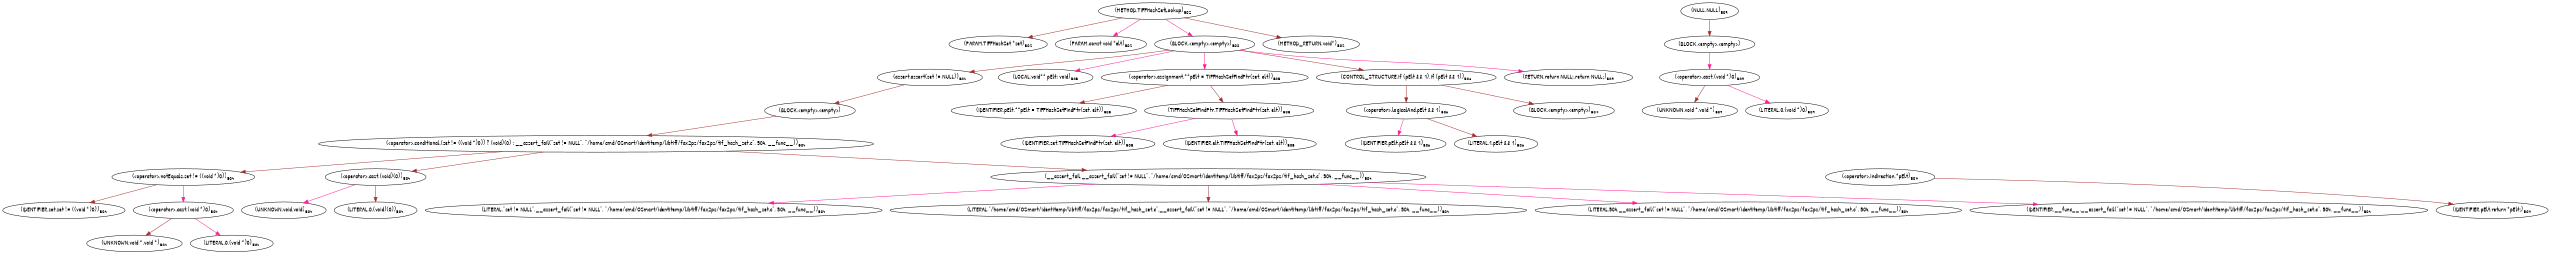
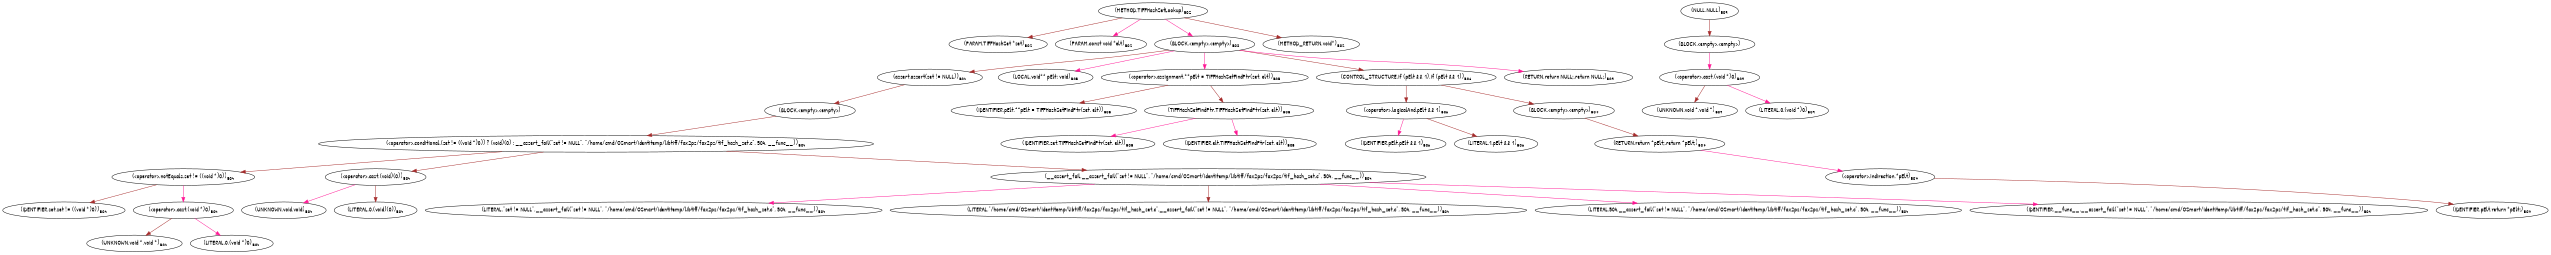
  digraph {
    fontname="Patrick Hand"
    node [fontname="Patrick Hand"]
    edge [color=brown fontname="Patrick Hand"]
    n1 [label=<(METHOD,TIFFHashSetLookup)<SUB>502</SUB>>]
    n2 [label=<(PARAM,TIFFHashSet *set)<SUB>502</SUB>>]
    n3 [label=<(PARAM,const void *elt)<SUB>502</SUB>>]
    n4 [label=<(BLOCK,&lt;empty&gt;,&lt;empty&gt;)<SUB>503</SUB>>]
    n5 [label=<(METHOD_RETURN,void*)<SUB>502</SUB>>]
    n6 [label=<(assert,assert(set != NULL))<SUB>504</SUB>>]
    n7 [label=<(LOCAL,void** pElt: void)<SUB>505</SUB>>]
    n8 [label=<(&lt;operator&gt;.assignment,**pElt = TIFFHashSetFindPtr(set, elt))<SUB>505</SUB>>]
    n9 [label=<(CONTROL_STRUCTURE,if (pElt &amp;&amp; 1),if (pElt &amp;&amp; 1))<SUB>506</SUB>>]
    n10 [label=<(RETURN,return NULL;,return NULL;)<SUB>509</SUB>>]
    n11 [label=<(BLOCK,&lt;empty&gt;,&lt;empty&gt;)>]
    n12 [label=<(IDENTIFIER,pElt,**pElt = TIFFHashSetFindPtr(set, elt))<SUB>505</SUB>>]
    n13 [label=<(TIFFHashSetFindPtr,TIFFHashSetFindPtr(set, elt))<SUB>505</SUB>>]
    n14 [label=<(&lt;operator&gt;.logicalAnd,pElt &amp;&amp; 1)<SUB>506</SUB>>]
    n15 [label=<(BLOCK,&lt;empty&gt;,&lt;empty&gt;)<SUB>507</SUB>>]
    n16 [label=<(&lt;operator&gt;.conditional,(set != ((void *)0)) ? (void)(0) : __assert_fail(&quot;set != NULL&quot;, &quot;/home/cmd/OSmart/identitemp/libtiff/fax2ps/fax2ps/tif_hash_set.c&quot;, 504, __func__))<SUB>504</SUB>>]
    n17 [label=<(&lt;operator&gt;.notEquals,set != ((void *)0))<SUB>504</SUB>>]
    n18 [label=<(&lt;operator&gt;.cast,(void)(0))<SUB>504</SUB>>]
    n19 [label=<(__assert_fail,__assert_fail(&quot;set != NULL&quot;, &quot;/home/cmd/OSmart/identitemp/libtiff/fax2ps/fax2ps/tif_hash_set.c&quot;, 504, __func__))<SUB>504</SUB>>]
    n20 [label=<(IDENTIFIER,set,set != ((void *)0))<SUB>504</SUB>>]
    n21 [label=<(&lt;operator&gt;.cast,(void *)0)<SUB>504</SUB>>]
    n22 [label=<(UNKNOWN,void,void)<SUB>504</SUB>>]
    n23 [label=<(LITERAL,0,(void)(0))<SUB>504</SUB>>]
    n24 [label=<(LITERAL,&quot;set != NULL&quot;,__assert_fail(&quot;set != NULL&quot;, &quot;/home/cmd/OSmart/identitemp/libtiff/fax2ps/fax2ps/tif_hash_set.c&quot;, 504, __func__))<SUB>504</SUB>>]
    n25 [label=<(LITERAL,&quot;/home/cmd/OSmart/identitemp/libtiff/fax2ps/fax2ps/tif_hash_set.c&quot;,__assert_fail(&quot;set != NULL&quot;, &quot;/home/cmd/OSmart/identitemp/libtiff/fax2ps/fax2ps/tif_hash_set.c&quot;, 504, __func__))<SUB>504</SUB>>]
    n26 [label=<(LITERAL,504,__assert_fail(&quot;set != NULL&quot;, &quot;/home/cmd/OSmart/identitemp/libtiff/fax2ps/fax2ps/tif_hash_set.c&quot;, 504, __func__))<SUB>504</SUB>>]
    n27 [label=<(IDENTIFIER,__func__,__assert_fail(&quot;set != NULL&quot;, &quot;/home/cmd/OSmart/identitemp/libtiff/fax2ps/fax2ps/tif_hash_set.c&quot;, 504, __func__))<SUB>504</SUB>>]
    n28 [label=<(UNKNOWN,void *,void *)<SUB>504</SUB>>]
    n29 [label=<(LITERAL,0,(void *)0)<SUB>504</SUB>>]
    n30 [label=<(IDENTIFIER,set,TIFFHashSetFindPtr(set, elt))<SUB>505</SUB>>]
    n31 [label=<(IDENTIFIER,elt,TIFFHashSetFindPtr(set, elt))<SUB>505</SUB>>]
    n32 [label=<(IDENTIFIER,pElt,pElt &amp;&amp; 1)<SUB>506</SUB>>]
    n33 [label=<(LITERAL,1,pElt &amp;&amp; 1)<SUB>506</SUB>>]
+   n34 [label=<(RETURN,return *pElt;,return *pElt;)<SUB>507</SUB>>]
    n35 [label=<(&lt;operator&gt;.indirection,*pElt)<SUB>507</SUB>>]
    n36 [label=<(IDENTIFIER,pElt,return *pElt;)<SUB>507</SUB>>]
    n37 [label=<(NULL,NULL)<SUB>509</SUB>>]
    n38 [label=<(BLOCK,&lt;empty&gt;,&lt;empty&gt;)>]
    n39 [label=<(&lt;operator&gt;.cast,(void *)0)<SUB>509</SUB>>]
    n40 [label=<(UNKNOWN,void *,void *)<SUB>509</SUB>>]
    n41 [label=<(LITERAL,0,(void *)0)<SUB>509</SUB>>]
    n1 -> n2
    n1 -> n3 [color=deeppink]
    n1 -> n4 [color=deeppink]
    n1 -> n5
    n4 -> n6
    n4 -> n7 [color=deeppink]
    n4 -> n8 [color=deeppink]
    n4 -> n9
    n4 -> n10 [color=deeppink]
    n6 -> n11
    n8 -> n12
    n8 -> n13
    n9 -> n14
    n9 -> n15
    n11 -> n16
    n13 -> n30 [color=deeppink]
    n13 -> n31 [color=deeppink]
    n14 -> n32 [color=deeppink]
    n14 -> n33
+   n15 -> n34
    n16 -> n17
    n16 -> n18
    n16 -> n19
    n17 -> n20
    n17 -> n21 [color=deeppink]
    n18 -> n22 [color=deeppink]
    n18 -> n23
    n19 -> n24 [color=deeppink]
    n19 -> n25
    n19 -> n26 [color=deeppink]
    n19 -> n27 [color=deeppink]
    n21 -> n28
    n21 -> n29 [color=deeppink]
+   n34 -> n35 [color=deeppink]
    n35 -> n36
    n37 -> n38
    n38 -> n39 [color=deeppink]
    n39 -> n40
    n39 -> n41 [color=deeppink]
  }
